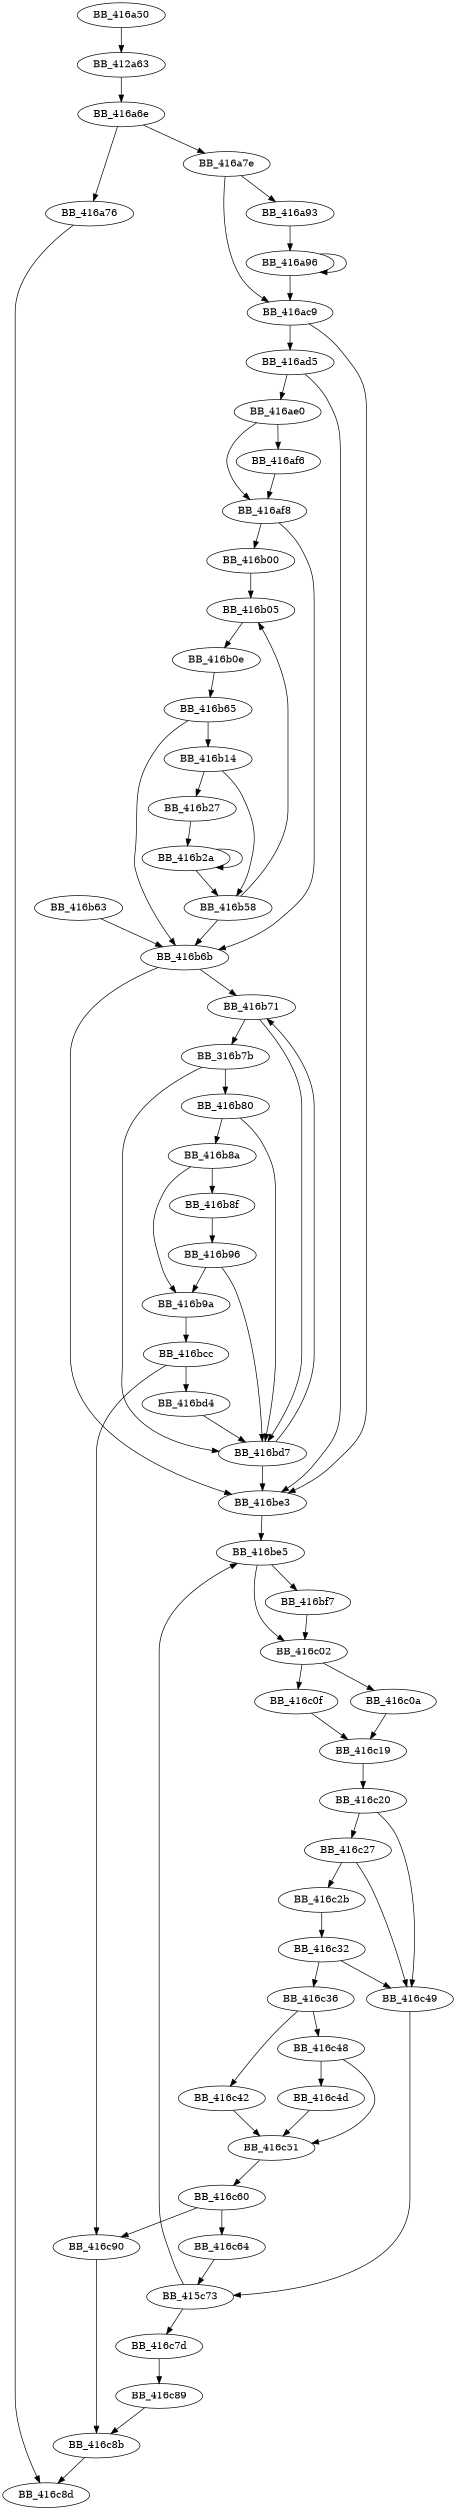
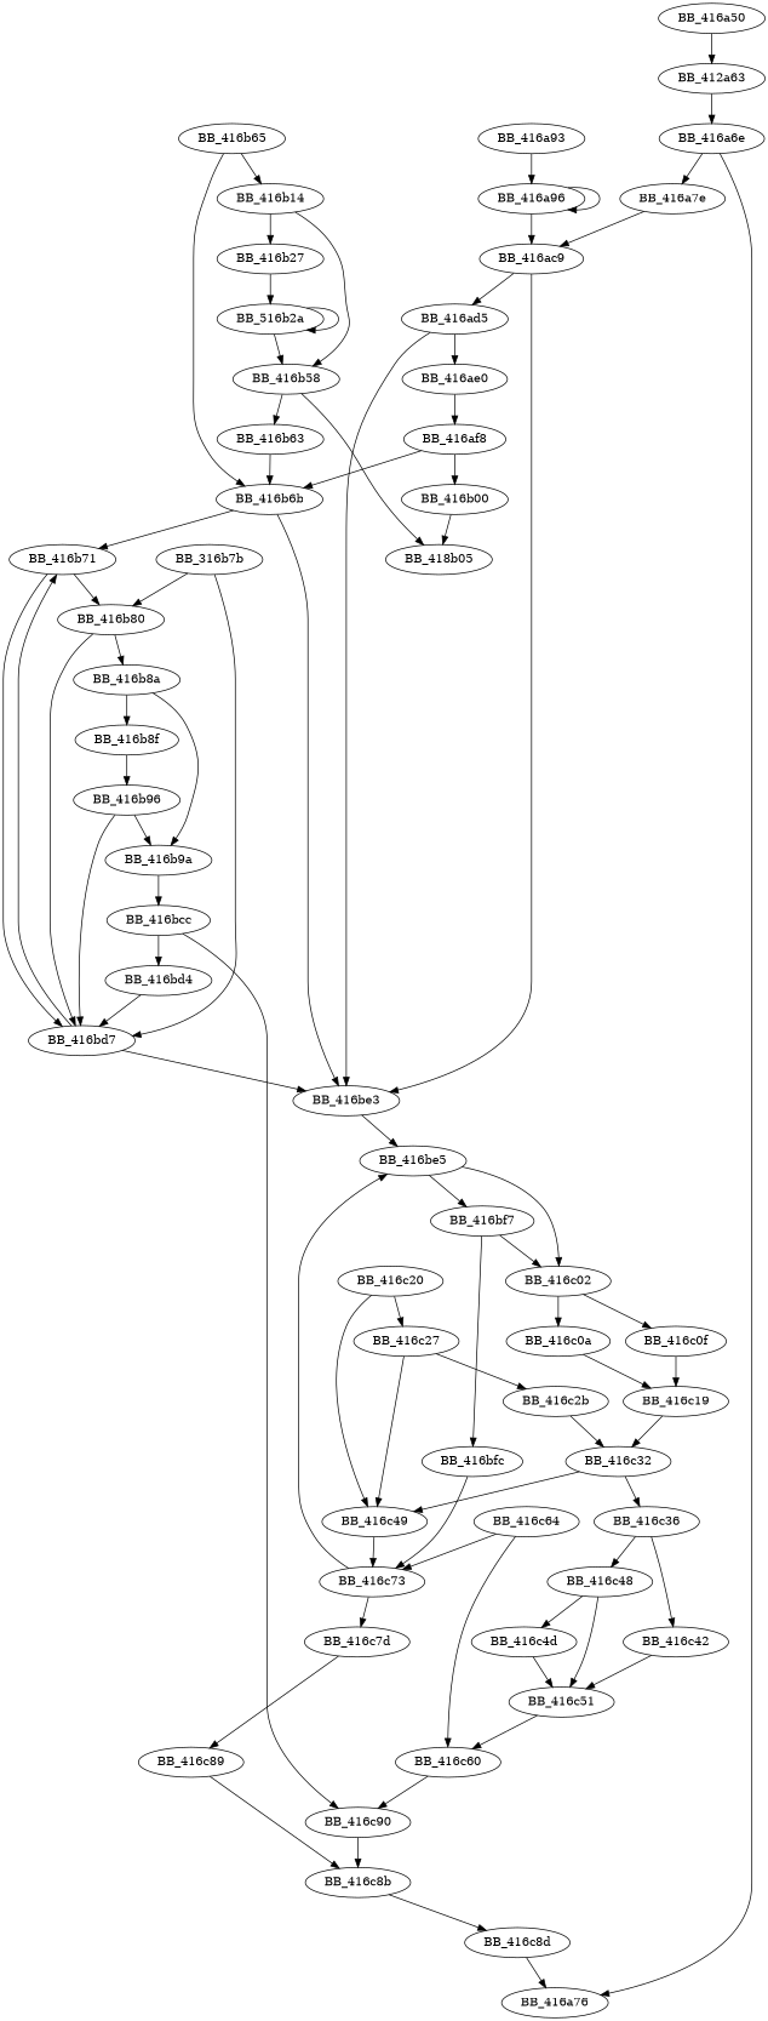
  digraph {
    n1 [label=BB_412a63]
    BB_416a50
    BB_416a6e
    BB_416a76
    BB_416a7e
    BB_416c8d
    BB_416a93
    BB_416ac9
    BB_416a96
    BB_416ad5
    BB_416be3
    BB_416ae0
    BB_416be5
-   BB_416af6
    BB_416af8
    BB_416bf7
    BB_416c02
    BB_416b00
    BB_416b6b
-   BB_416b05
+   BB_416b05 [label=BB_418b05]
    BB_416b71
-   BB_416b0e
    n23 [label=BB_316b7b]
    BB_416bd7
    BB_416b65
    BB_416b14
    BB_416b27
    BB_416b58
-   BB_416b2a
+   BB_416b2a [label=BB_516b2a]
    BB_416b63
    BB_416b80
    BB_416b8a
    BB_416b8f
    BB_416b9a
    BB_416b96
    BB_416bcc
    BB_416bd4
    BB_416c90
    BB_416c8b
+   BB_416bfc
    BB_416c0a
    BB_416c0f
-   BB_416c73 [label=BB_415c73]
+   BB_416c73
    BB_416c19
    BB_416c7d
    BB_416c89
    BB_416c20
    BB_416c27
    n49 [label=BB_416c49]
    BB_416c2b
    BB_416c32
    BB_416c36
    BB_416c42
    BB_416c48
    BB_416c51
    BB_416c4d
    BB_416c60
    BB_416c64
    n1 -> BB_416a6e
    BB_416a50 -> n1
    BB_416a6e -> BB_416a76
    BB_416a6e -> BB_416a7e
-   BB_416a76 -> BB_416c8d
-   BB_416a7e -> BB_416a93
+   BB_416c8d -> BB_416a76
    BB_416a7e -> BB_416ac9
    BB_416a93 -> BB_416a96
    BB_416ac9 -> BB_416ad5
    BB_416ac9 -> BB_416be3
    BB_416a96 -> BB_416ac9
    BB_416a96 -> BB_416a96
    BB_416ad5 -> BB_416be3
    BB_416ad5 -> BB_416ae0
    BB_416be3 -> BB_416be5
-   BB_416ae0 -> BB_416af6
    BB_416ae0 -> BB_416af8
    BB_416be5 -> BB_416bf7
    BB_416be5 -> BB_416c02
-   BB_416af6 -> BB_416af8
    BB_416af8 -> BB_416b00
    BB_416af8 -> BB_416b6b
    BB_416bf7 -> BB_416c02
+   BB_416bf7 -> BB_416bfc
    BB_416c02 -> BB_416c0a
    BB_416c02 -> BB_416c0f
    BB_416b00 -> BB_416b05
    BB_416b6b -> BB_416be3
    BB_416b6b -> BB_416b71
-   BB_416b05 -> BB_416b0e
-   BB_416b71 -> n23
+   BB_416b71 -> BB_416b80
    BB_416b71 -> BB_416bd7
-   BB_416b0e -> BB_416b65
    n23 -> BB_416bd7
    n23 -> BB_416b80
    BB_416bd7 -> BB_416be3
    BB_416bd7 -> BB_416b71
    BB_416b65 -> BB_416b6b
    BB_416b65 -> BB_416b14
    BB_416b14 -> BB_416b27
    BB_416b14 -> BB_416b58
    BB_416b27 -> BB_416b2a
    BB_416b58 -> BB_416b05
-   BB_416b58 -> BB_416b6b
+   BB_416b58 -> BB_416b63
    BB_416b2a -> BB_416b58
    BB_416b2a -> BB_416b2a
    BB_416b63 -> BB_416b6b
    BB_416b80 -> BB_416bd7
    BB_416b80 -> BB_416b8a
    BB_416b8a -> BB_416b8f
    BB_416b8a -> BB_416b9a
    BB_416b8f -> BB_416b96
    BB_416b9a -> BB_416bcc
    BB_416b96 -> BB_416bd7
    BB_416b96 -> BB_416b9a
    BB_416bcc -> BB_416bd4
    BB_416bcc -> BB_416c90
    BB_416bd4 -> BB_416bd7
    BB_416c90 -> BB_416c8b
    BB_416c8b -> BB_416c8d
+   BB_416bfc -> BB_416c73
    BB_416c0a -> BB_416c19
    BB_416c0f -> BB_416c19
    BB_416c73 -> BB_416be5
    BB_416c73 -> BB_416c7d
-   BB_416c19 -> BB_416c20
+   BB_416c19 -> BB_416c32
    BB_416c7d -> BB_416c89
    BB_416c89 -> BB_416c8b
    BB_416c20 -> BB_416c27
    BB_416c20 -> n49
    BB_416c27 -> n49
    BB_416c27 -> BB_416c2b
    n49 -> BB_416c73
    BB_416c2b -> BB_416c32
    BB_416c32 -> n49
    BB_416c32 -> BB_416c36
    BB_416c36 -> BB_416c42
    BB_416c36 -> BB_416c48
    BB_416c42 -> BB_416c51
    BB_416c48 -> BB_416c51
    BB_416c48 -> BB_416c4d
    BB_416c51 -> BB_416c60
    BB_416c4d -> BB_416c51
    BB_416c60 -> BB_416c90
-   BB_416c60 -> BB_416c64
+   BB_416c64 -> BB_416c60
    BB_416c64 -> BB_416c73
  }
